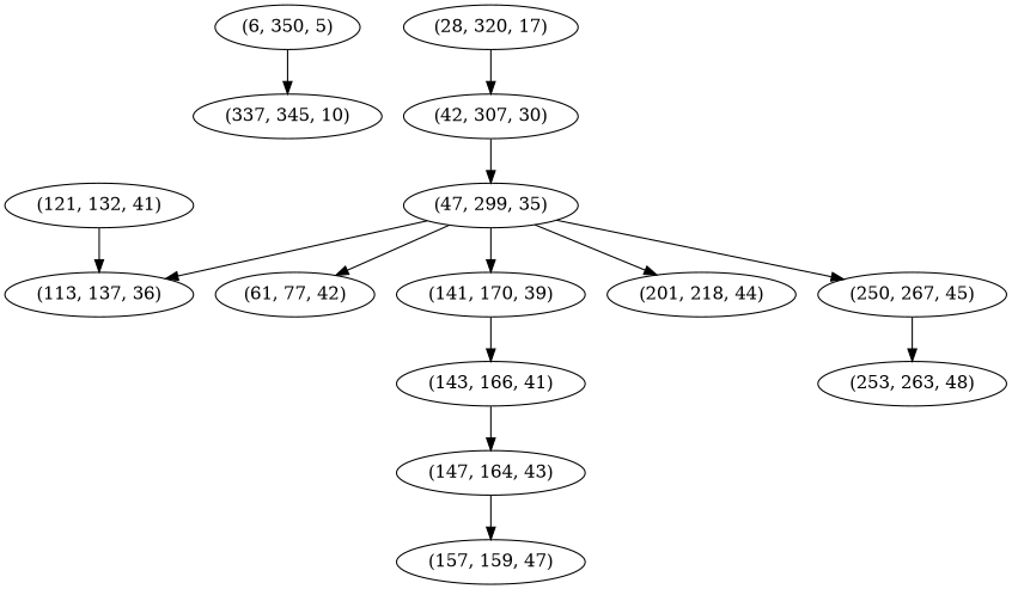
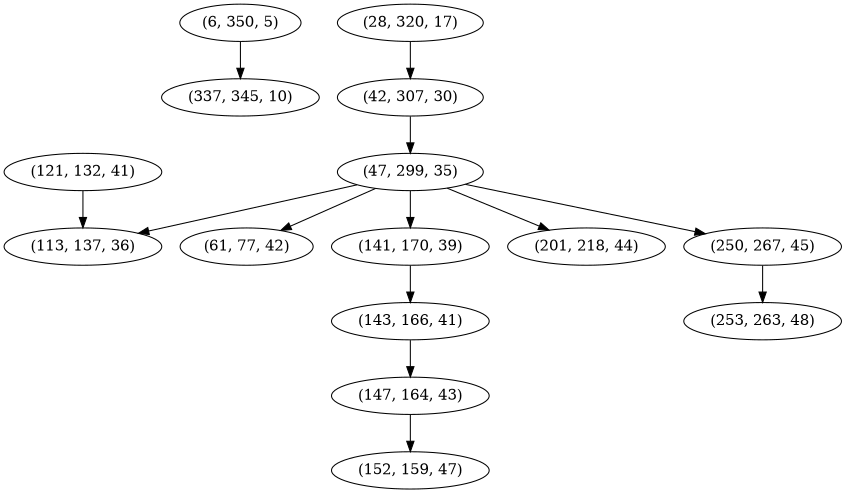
  digraph {
    "(6, 350, 5)"
    "(337, 345, 10)"
    "(28, 320, 17)"
    "(42, 307, 30)"
    "(47, 299, 35)"
    "(61, 77, 42)"
    "(113, 137, 36)"
    "(141, 170, 39)"
    "(201, 218, 44)"
    "(250, 267, 45)"
    "(143, 166, 41)"
    "(253, 263, 48)"
    "(121, 132, 41)"
    "(147, 164, 43)"
-   "(152, 159, 47)" [label="(157, 159, 47)"]
+   "(152, 159, 47)"
    "(6, 350, 5)" -> "(337, 345, 10)"
    "(28, 320, 17)" -> "(42, 307, 30)"
    "(42, 307, 30)" -> "(47, 299, 35)"
    "(47, 299, 35)" -> "(61, 77, 42)"
    "(47, 299, 35)" -> "(113, 137, 36)"
    "(47, 299, 35)" -> "(141, 170, 39)"
    "(47, 299, 35)" -> "(201, 218, 44)"
    "(47, 299, 35)" -> "(250, 267, 45)"
    "(141, 170, 39)" -> "(143, 166, 41)"
    "(250, 267, 45)" -> "(253, 263, 48)"
    "(143, 166, 41)" -> "(147, 164, 43)"
    "(121, 132, 41)" -> "(113, 137, 36)"
    "(147, 164, 43)" -> "(152, 159, 47)"
  }
